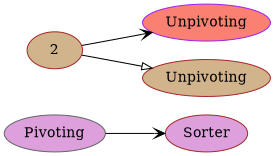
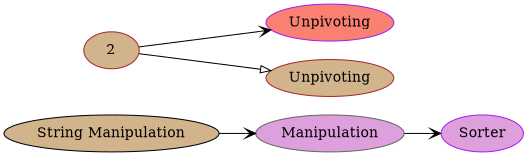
  digraph {
    rankdir=LR
    node [color=purple fillcolor=tan style=filled]
    edge [arrowhead=vee]
-   n2 [color=gray40 fillcolor=plum label=Pivoting]
-   n3 [color=brown fillcolor=plum label=Sorter]
+   n1 [color=black label="String Manipulation"]
+   n2 [color=gray40 fillcolor=plum label=Manipulation]
+   n3 [fillcolor=plum label=Sorter]
    n4 [fillcolor=salmon label=Unpivoting]
    n5 [color=brown label=Unpivoting]
    n6 [color=brown label=2]
+   n1 -> n2
    n2 -> n3
    n6 -> n4
    n6 -> n5 [arrowhead=onormal]
  }
